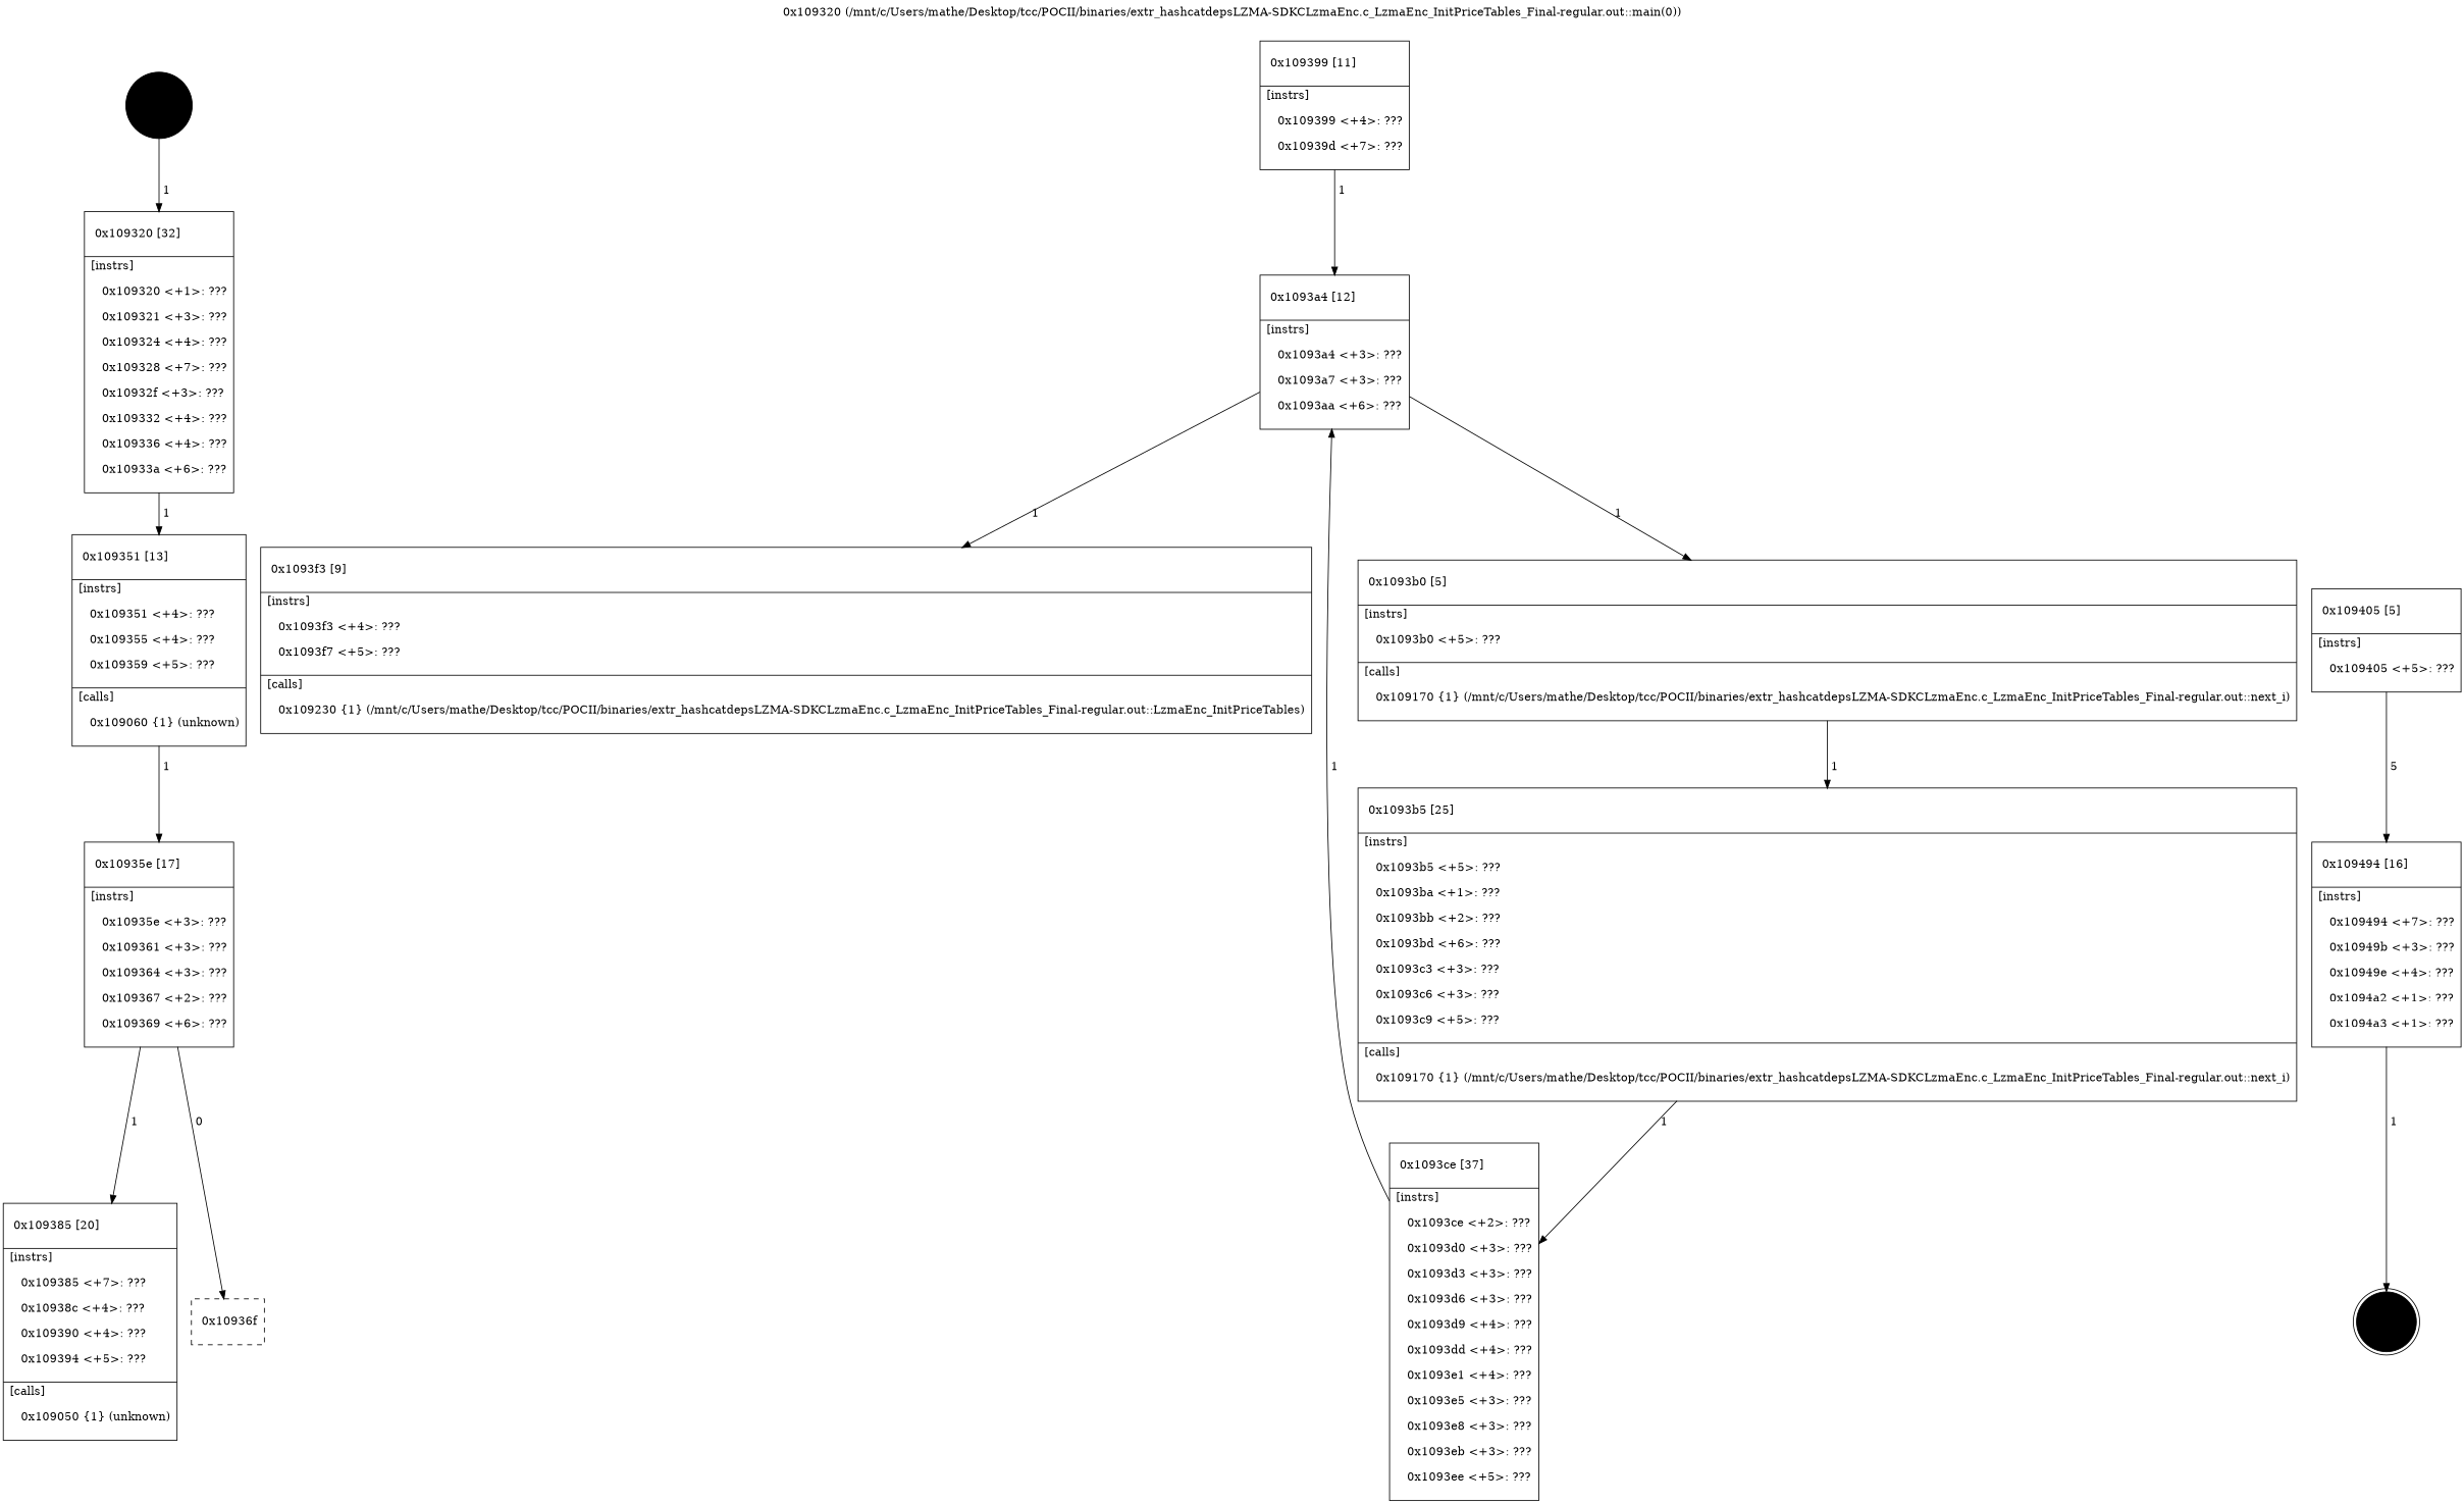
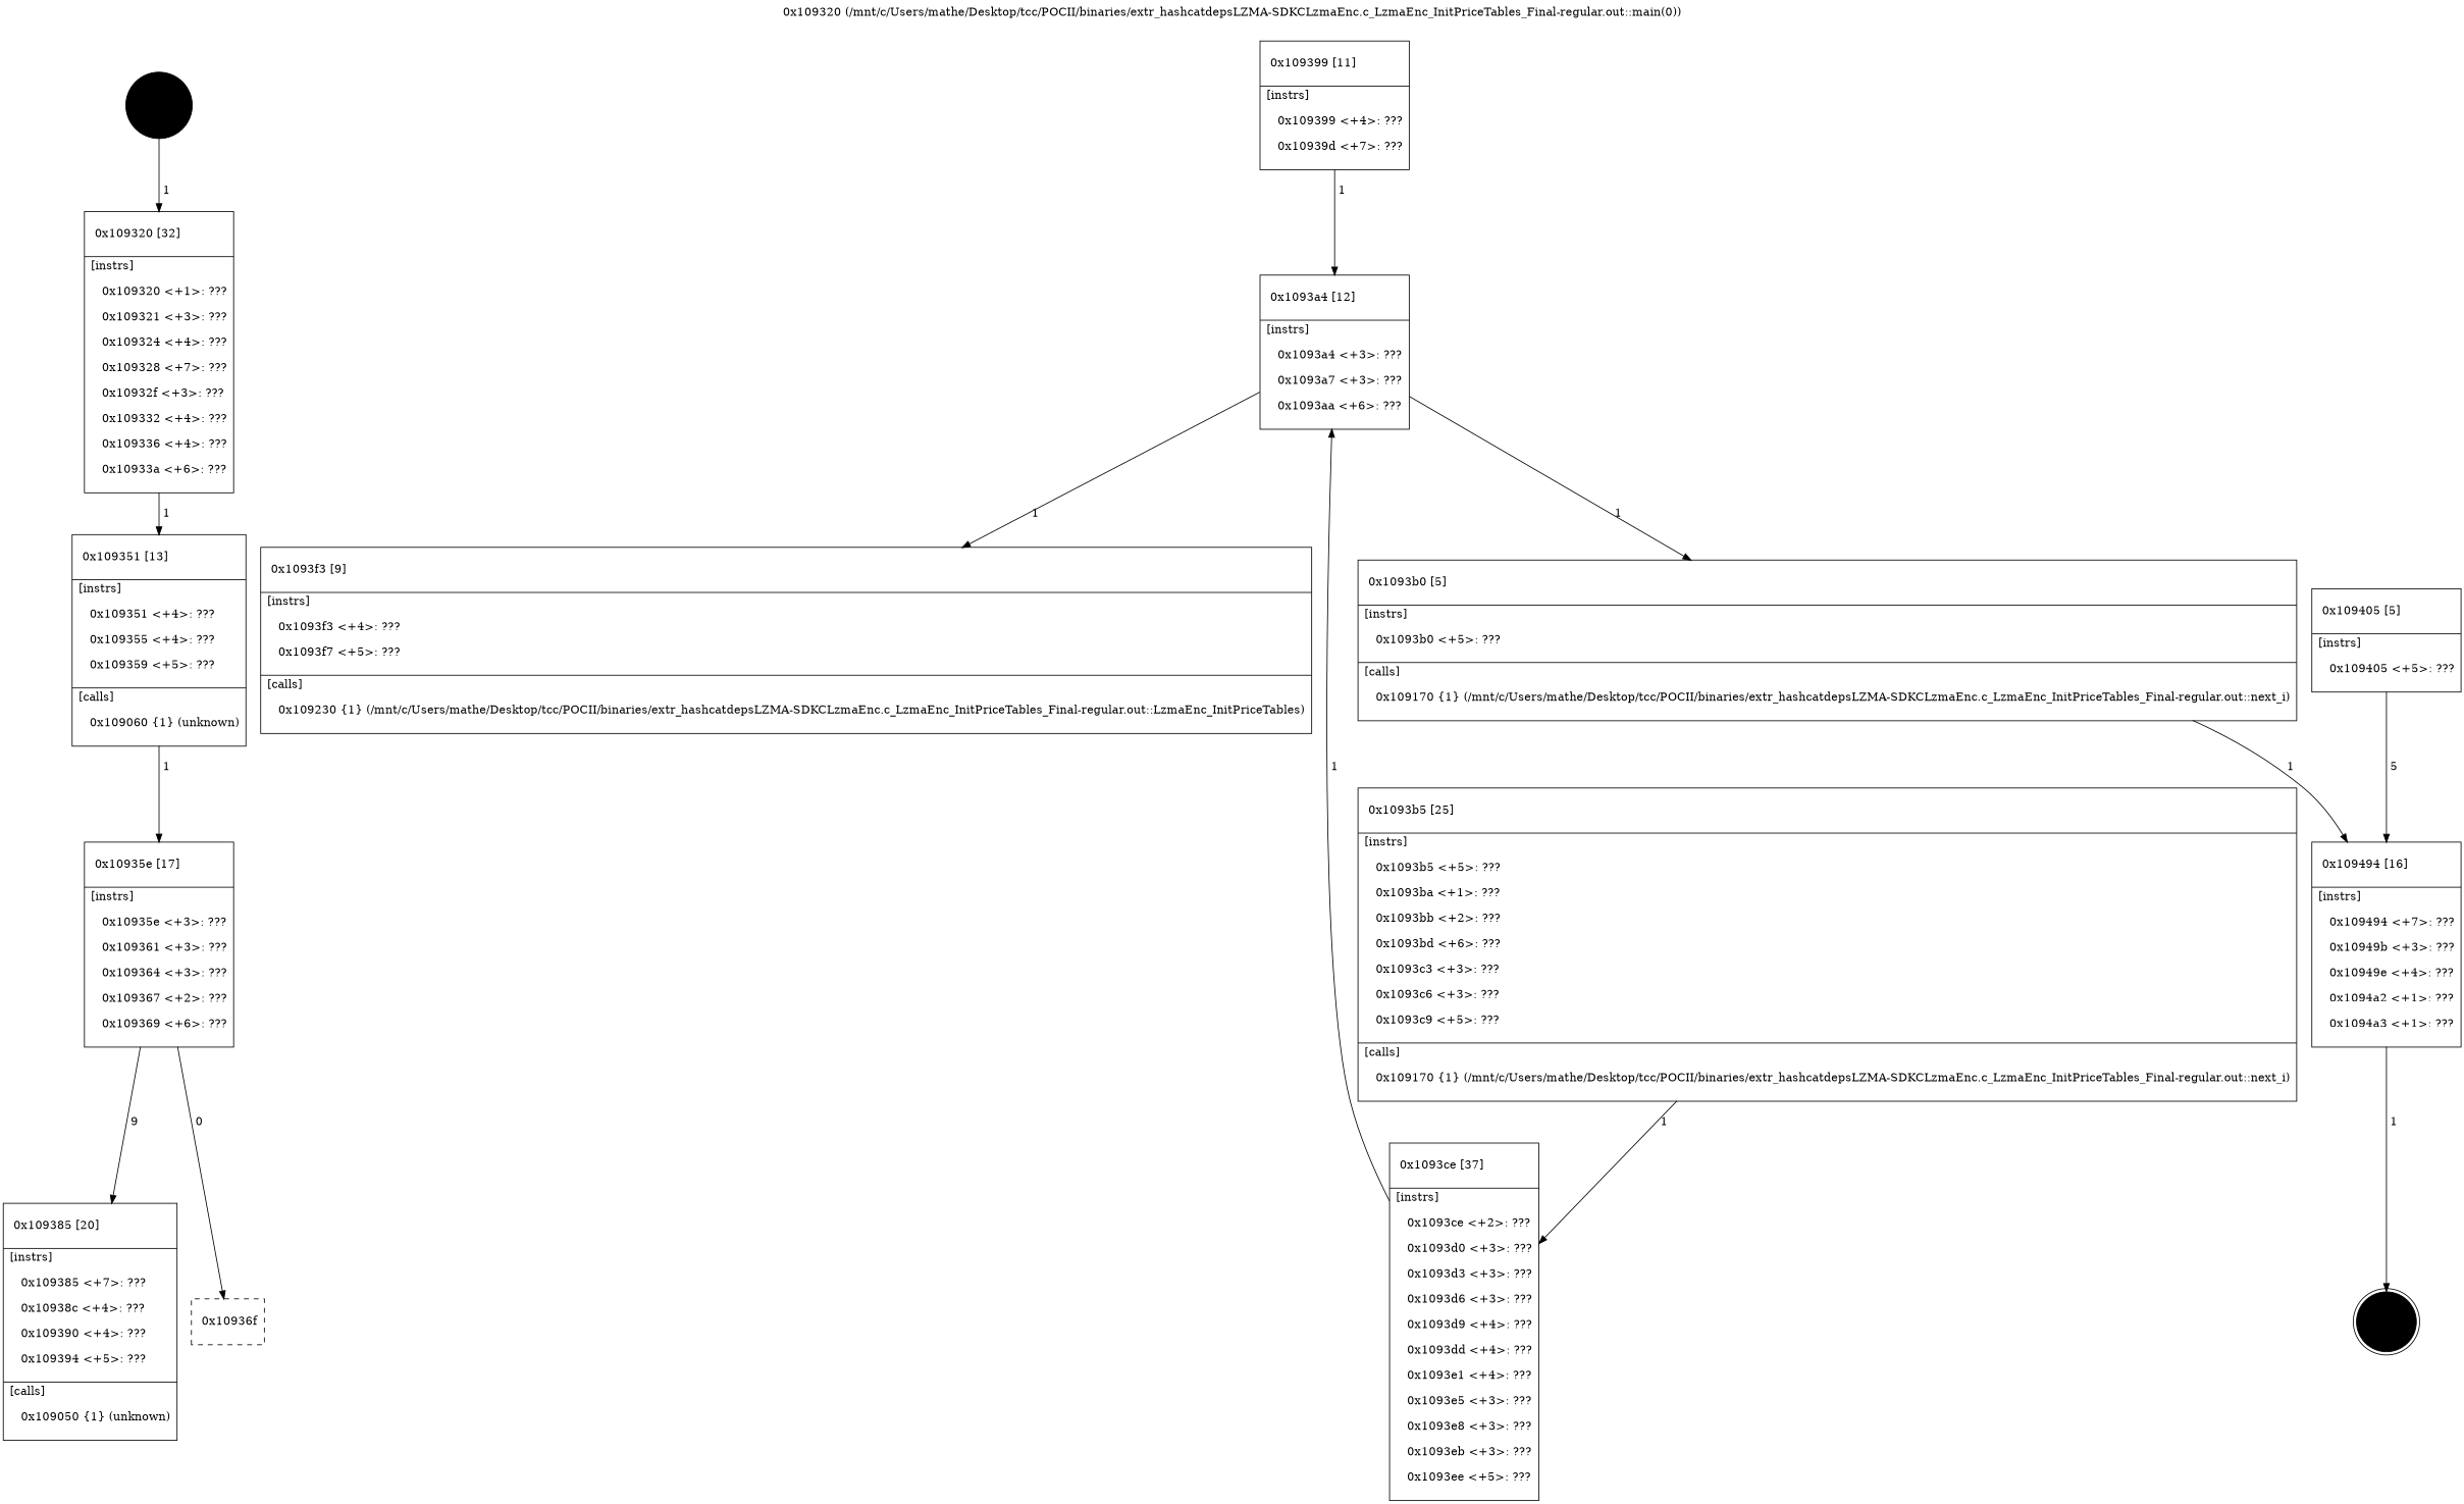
  digraph {
    label="0x109320 (/mnt/c/Users/mathe/Desktop/tcc/POCII/binaries/extr_hashcatdepsLZMA-SDKCLzmaEnc.c_LzmaEnc_InitPriceTables_Final-regular.out::main(0))"
    labelloc=t
    node [shape=record]
    Entry [fillcolor=black height=0.3 shape=circle style=filled width=0.3]
    n2 [label="{\n     0x109320 [32]\l\n     | [instrs]\l\n     &nbsp;&nbsp;0x109320 \<+1\>: ???\l\n     &nbsp;&nbsp;0x109321 \<+3\>: ???\l\n     &nbsp;&nbsp;0x109324 \<+4\>: ???\l\n     &nbsp;&nbsp;0x109328 \<+7\>: ???\l\n     &nbsp;&nbsp;0x10932f \<+3\>: ???\l\n     &nbsp;&nbsp;0x109332 \<+4\>: ???\l\n     &nbsp;&nbsp;0x109336 \<+4\>: ???\l\n     &nbsp;&nbsp;0x10933a \<+6\>: ???\l\n  }"]
    n3 [label="{\n     0x109351 [13]\l\n     | [instrs]\l\n     &nbsp;&nbsp;0x109351 \<+4\>: ???\l\n     &nbsp;&nbsp;0x109355 \<+4\>: ???\l\n     &nbsp;&nbsp;0x109359 \<+5\>: ???\l\n     | [calls]\l\n     &nbsp;&nbsp;0x109060 \{1\} (unknown)\l\n  }"]
    n4 [label="{\n     0x10935e [17]\l\n     | [instrs]\l\n     &nbsp;&nbsp;0x10935e \<+3\>: ???\l\n     &nbsp;&nbsp;0x109361 \<+3\>: ???\l\n     &nbsp;&nbsp;0x109364 \<+3\>: ???\l\n     &nbsp;&nbsp;0x109367 \<+2\>: ???\l\n     &nbsp;&nbsp;0x109369 \<+6\>: ???\l\n  }"]
    n5 [label="{\n     0x109385 [20]\l\n     | [instrs]\l\n     &nbsp;&nbsp;0x109385 \<+7\>: ???\l\n     &nbsp;&nbsp;0x10938c \<+4\>: ???\l\n     &nbsp;&nbsp;0x109390 \<+4\>: ???\l\n     &nbsp;&nbsp;0x109394 \<+5\>: ???\l\n     | [calls]\l\n     &nbsp;&nbsp;0x109050 \{1\} (unknown)\l\n  }"]
    n6 [label="{\n     0x10936f\l\n  }" style=dashed]
    n7 [label="{\n     0x109399 [11]\l\n     | [instrs]\l\n     &nbsp;&nbsp;0x109399 \<+4\>: ???\l\n     &nbsp;&nbsp;0x10939d \<+7\>: ???\l\n  }"]
    n8 [label="{\n     0x1093a4 [12]\l\n     | [instrs]\l\n     &nbsp;&nbsp;0x1093a4 \<+3\>: ???\l\n     &nbsp;&nbsp;0x1093a7 \<+3\>: ???\l\n     &nbsp;&nbsp;0x1093aa \<+6\>: ???\l\n  }"]
    n9 [label="{\n     0x1093f3 [9]\l\n     | [instrs]\l\n     &nbsp;&nbsp;0x1093f3 \<+4\>: ???\l\n     &nbsp;&nbsp;0x1093f7 \<+5\>: ???\l\n     | [calls]\l\n     &nbsp;&nbsp;0x109230 \{1\} (/mnt/c/Users/mathe/Desktop/tcc/POCII/binaries/extr_hashcatdepsLZMA-SDKCLzmaEnc.c_LzmaEnc_InitPriceTables_Final-regular.out::LzmaEnc_InitPriceTables)\l\n  }"]
    n10 [label="{\n     0x1093b0 [5]\l\n     | [instrs]\l\n     &nbsp;&nbsp;0x1093b0 \<+5\>: ???\l\n     | [calls]\l\n     &nbsp;&nbsp;0x109170 \{1\} (/mnt/c/Users/mathe/Desktop/tcc/POCII/binaries/extr_hashcatdepsLZMA-SDKCLzmaEnc.c_LzmaEnc_InitPriceTables_Final-regular.out::next_i)\l\n  }"]
    n11 [label="{\n     0x1093b5 [25]\l\n     | [instrs]\l\n     &nbsp;&nbsp;0x1093b5 \<+5\>: ???\l\n     &nbsp;&nbsp;0x1093ba \<+1\>: ???\l\n     &nbsp;&nbsp;0x1093bb \<+2\>: ???\l\n     &nbsp;&nbsp;0x1093bd \<+6\>: ???\l\n     &nbsp;&nbsp;0x1093c3 \<+3\>: ???\l\n     &nbsp;&nbsp;0x1093c6 \<+3\>: ???\l\n     &nbsp;&nbsp;0x1093c9 \<+5\>: ???\l\n     | [calls]\l\n     &nbsp;&nbsp;0x109170 \{1\} (/mnt/c/Users/mathe/Desktop/tcc/POCII/binaries/extr_hashcatdepsLZMA-SDKCLzmaEnc.c_LzmaEnc_InitPriceTables_Final-regular.out::next_i)\l\n  }"]
    n12 [label="{\n     0x1093ce [37]\l\n     | [instrs]\l\n     &nbsp;&nbsp;0x1093ce \<+2\>: ???\l\n     &nbsp;&nbsp;0x1093d0 \<+3\>: ???\l\n     &nbsp;&nbsp;0x1093d3 \<+3\>: ???\l\n     &nbsp;&nbsp;0x1093d6 \<+3\>: ???\l\n     &nbsp;&nbsp;0x1093d9 \<+4\>: ???\l\n     &nbsp;&nbsp;0x1093dd \<+4\>: ???\l\n     &nbsp;&nbsp;0x1093e1 \<+4\>: ???\l\n     &nbsp;&nbsp;0x1093e5 \<+3\>: ???\l\n     &nbsp;&nbsp;0x1093e8 \<+3\>: ???\l\n     &nbsp;&nbsp;0x1093eb \<+3\>: ???\l\n     &nbsp;&nbsp;0x1093ee \<+5\>: ???\l\n  }"]
    n13 [label="{\n     0x109405 [5]\l\n     | [instrs]\l\n     &nbsp;&nbsp;0x109405 \<+5\>: ???\l\n  }"]
    n14 [label="{\n     0x109494 [16]\l\n     | [instrs]\l\n     &nbsp;&nbsp;0x109494 \<+7\>: ???\l\n     &nbsp;&nbsp;0x10949b \<+3\>: ???\l\n     &nbsp;&nbsp;0x10949e \<+4\>: ???\l\n     &nbsp;&nbsp;0x1094a2 \<+1\>: ???\l\n     &nbsp;&nbsp;0x1094a3 \<+1\>: ???\l\n  }"]
    Exit [fillcolor=black height=0.3 peripheries=2 shape=circle style=filled width=0.3]
    Entry -> n2 [label=" 1"]
    n2 -> n3 [label=" 1"]
    n3 -> n4 [label=" 1"]
-   n4 -> n5 [label=" 1"]
+   n4 -> n5 [label=" 9"]
    n4 -> n6 [label=" 0"]
    n7 -> n8 [label=" 1"]
    n8 -> n9 [label=" 1"]
    n8 -> n10 [label=" 1"]
-   n10 -> n11 [label=" 1"]
+   n10 -> n14 [label=" 1"]
    n11 -> n12 [label=" 1"]
    n12 -> n8 [label=" 1"]
    n13 -> n14 [label=" 5"]
    n14 -> Exit [label=" 1"]
  }
